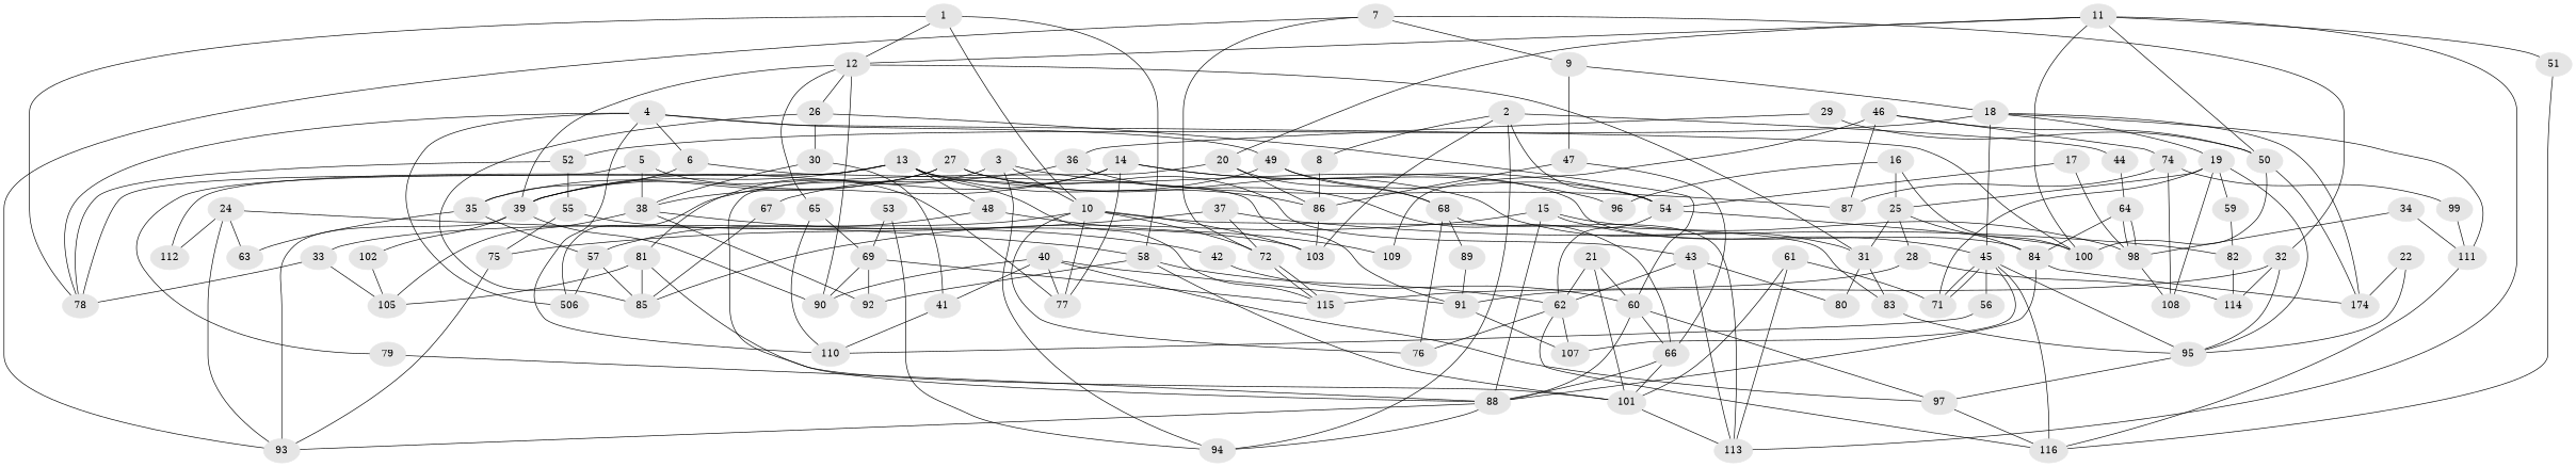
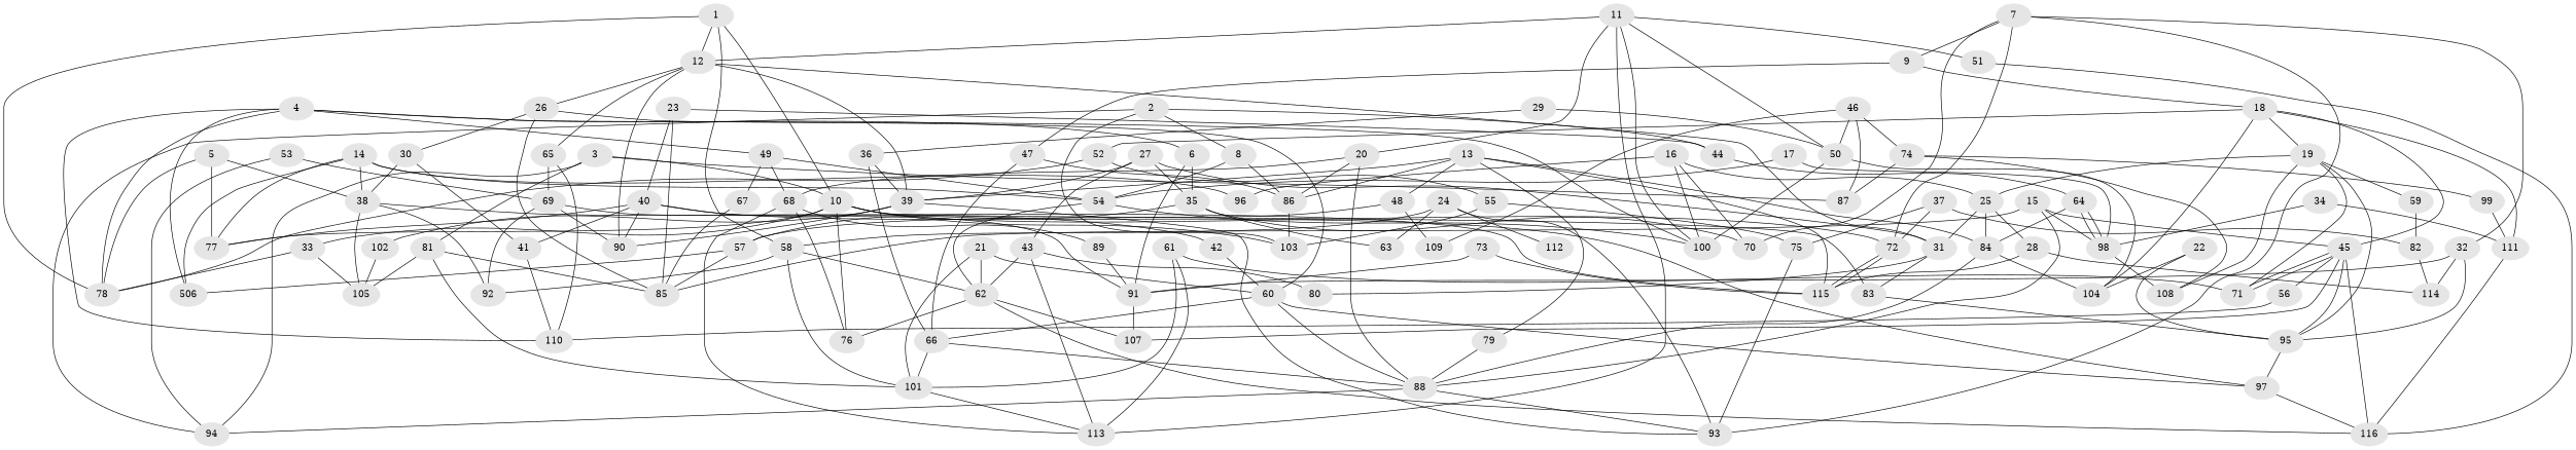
  graph {
    node [color=gray90 style=filled]
    1
    10
    12
    58
    78
    103
    77
    72
    33
    76
    83
    26
    31
    39
    65
    90
    62
    101
    92
    2
    8
    44
    54
    94
    86
    64
    100
    3
    81
    87
    85
    105
    4
    6
    49
    n36 [label=506]
    110
    35
    91
    68
    67
    5
    38
    42
+   70
    63
    57
    107
    7
    9
    32
    93
    18
    47
    95
    114
    115
    111
    45
    19
    52
-   104 [label=174]
+   104
    66
    11
    20
    50
    51
    113
    88
    116
    60
    30
    80
    102
    69
    13
    48
    79
    84
    112
    109
    14
    96
    15
    98
    71
    56
    108
    16
    25
    28
    17
    59
    55
    82
    97
    89
    21
    22
+   23
    40
    41
    24
    27
    43
    29
    36
    34
    37
    75
    46
    74
    99
    53
    61
+   73
    1 -- 10
    1 -- 12
    1 -- 58
    1 -- 78
    10 -- 103
    10 -- 77
    10 -- 72
    10 -- 33
    10 -- 76
    10 -- 83
    12 -- 26
    12 -- 31
    12 -- 39
    12 -- 65
    12 -- 90
    58 -- 62
    58 -- 101
    58 -- 92
    72 -- 115
    72 -- 115
    33 -- 78
    33 -- 105
    83 -- 95
    26 -- 85
    26 -- 60
    26 -- 30
    31 -- 83
    31 -- 80
    39 -- 90
    39 -- 93
    39 -- 102
    65 -- 110
    65 -- 69
    62 -- 76
    62 -- 107
    62 -- 116
    101 -- 113
    2 -- 103
    2 -- 8
    2 -- 44
-   2 -- 54
+   8 -- 54
    2 -- 94
    8 -- 86
    44 -- 64
    54 -- 62
    54 -- 100
    86 -- 103
    64 -- 84
    64 -- 98
    64 -- 98
    3 -- 10
    3 -- 94
    3 -- 81
    3 -- 87
    81 -- 101
    81 -- 85
    81 -- 105
    4 -- 78
    4 -- 100
    4 -- 6
    4 -- 49
    4 -- n36
    4 -- 110
    6 -- 35
    6 -- 91
    49 -- 54
    49 -- 68
    49 -- 67
+   35 -- 70
    35 -- 63
    35 -- 57
    91 -- 107
    68 -- 76
    68 -- 113
    68 -- 89
    67 -- 85
    5 -- 78
    5 -- 77
    5 -- 38
    38 -- 92
    38 -- 105
    38 -- 42
    42 -- 60
    57 -- 85
    57 -- n36
    7 -- 72
+   7 -- 70
    7 -- 9
    7 -- 32
    7 -- 93
    9 -- 18
    9 -- 47
    32 -- 91
    32 -- 95
    32 -- 114
    18 -- 111
    18 -- 45
    18 -- 19
    18 -- 52
    18 -- 104
    47 -- 86
    47 -- 66
    95 -- 97
    111 -- 116
    45 -- 107
    45 -- 95
    45 -- 116
    45 -- 71
    45 -- 71
    45 -- 56
    19 -- 95
    19 -- 71
    19 -- 108
    19 -- 25
    19 -- 59
    52 -- 78
    52 -- 55
    66 -- 101
    66 -- 88
    11 -- 12
    11 -- 100
    11 -- 20
    11 -- 50
    11 -- 51
    11 -- 113
    20 -- 86
    20 -- 68
    20 -- 88
    50 -- 100
    50 -- 104
    51 -- 116
    88 -- 94
    88 -- 93
    60 -- 66
    60 -- 88
    60 -- 97
    30 -- 38
    30 -- 41
    102 -- 105
    69 -- 90
    69 -- 92
    69 -- 115
    13 -- 39
    13 -- 86
    13 -- 115
    13 -- 48
    13 -- 79
    13 -- 84
-   13 -- 112
    48 -- 57
    48 -- 109
    79 -- 88
    84 -- 104
    84 -- 88
    14 -- 77
    14 -- 54
    14 -- n36
    14 -- 38
    14 -- 96
    15 -- 85
    15 -- 45
    15 -- 88
    15 -- 98
    98 -- 108
    56 -- 110
    16 -- 100
+   16 -- 70
    16 -- 96
    16 -- 25
    25 -- 31
    25 -- 84
    25 -- 28
    28 -- 114
    28 -- 115
    17 -- 54
    17 -- 98
    59 -- 82
    55 -- 103
    55 -- 75
    82 -- 114
    97 -- 116
    89 -- 91
    21 -- 62
    21 -- 101
    21 -- 60
    22 -- 95
    22 -- 104
+   23 -- 44
+   23 -- 85
+   23 -- 40
    40 -- 77
    40 -- 90
    40 -- 91
    40 -- 97
    40 -- 41
    41 -- 110
    24 -- 58
    24 -- 63
    24 -- 93
    24 -- 112
    27 -- 31
    27 -- 39
    27 -- 35
    27 -- 43
    43 -- 62
    43 -- 113
    43 -- 80
    29 -- 50
    29 -- 36
    36 -- 39
    36 -- 66
    34 -- 111
    34 -- 98
    37 -- 72
    37 -- 82
    37 -- 75
    75 -- 93
    46 -- 87
    46 -- 50
    46 -- 109
    46 -- 74
    74 -- 87
    74 -- 108
    74 -- 99
    99 -- 111
    53 -- 94
    53 -- 69
    61 -- 101
    61 -- 113
    61 -- 71
+   73 -- 91
+   73 -- 115
  }
